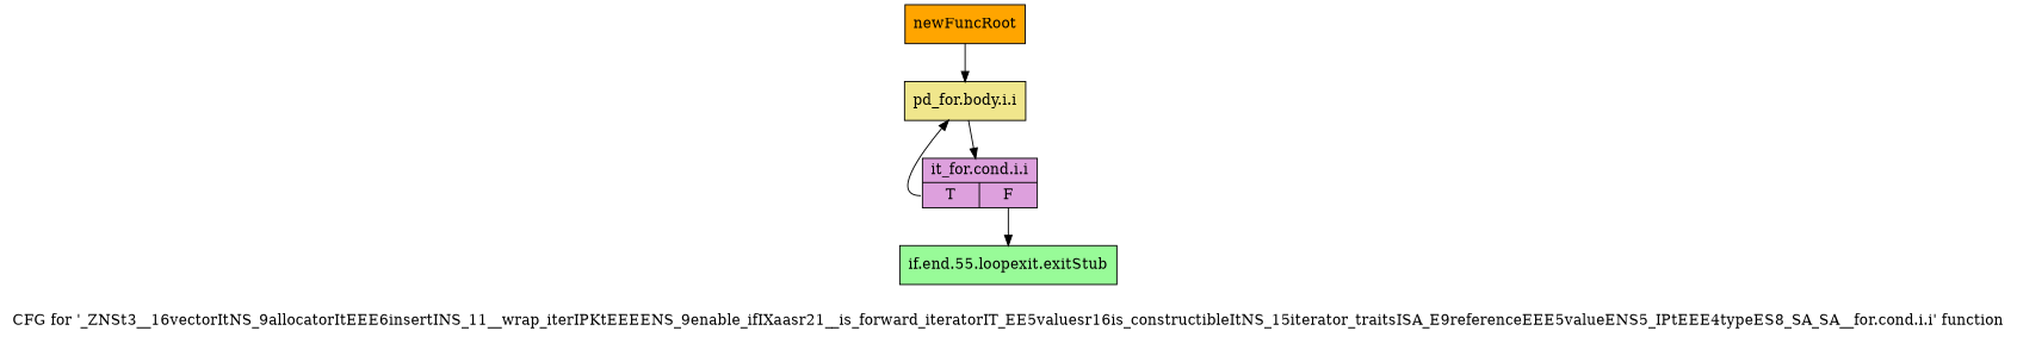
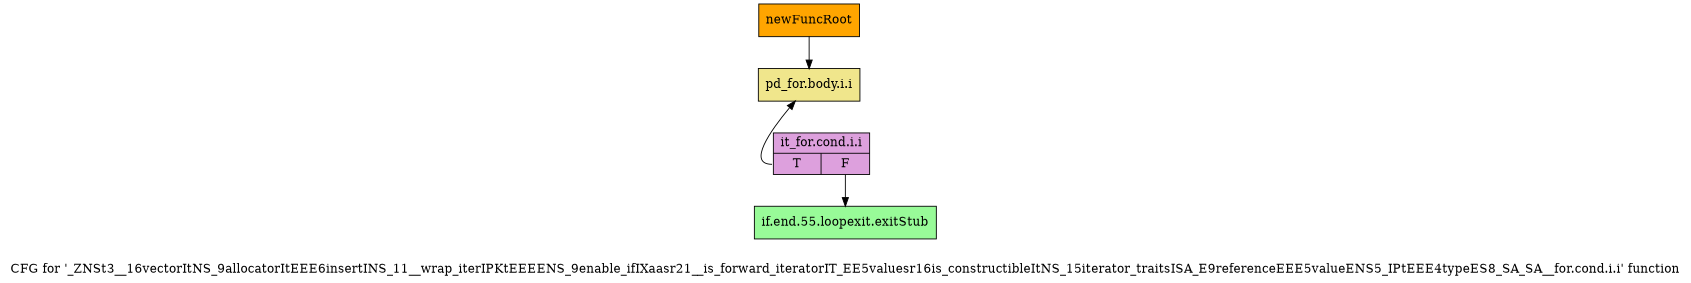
  digraph {
    label="CFG for '_ZNSt3__16vectorItNS_9allocatorItEEE6insertINS_11__wrap_iterIPKtEEEENS_9enable_ifIXaasr21__is_forward_iteratorIT_EE5valuesr16is_constructibleItNS_15iterator_traitsISA_E9referenceEEE5valueENS5_IPtEEE4typeES8_SA_SA__for.cond.i.i' function"
    node [shape=record style=filled]
    n1 [fillcolor=orange label="{newFuncRoot}"]
    n2 [fillcolor=khaki label="{pd_for.body.i.i}"]
    n3 [fillcolor=plum label="{it_for.cond.i.i|{<s0>T|<s1>F}}"]
    n4 [fillcolor=palegreen label="{if.end.55.loopexit.exitStub}"]
    n1 -> n2
-   n2 -> n3
    n3 -> n2 [tailport=s0]
    n3 -> n4 [tailport=s1]
  }
